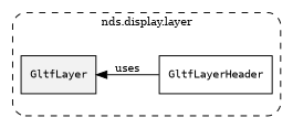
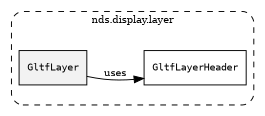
  digraph {
    fontsize=10
    rankdir=LR
    node [fontsize=10 shape=box]
    n1 [fillcolor="#0000000D" label=<<font face="monospace"><table align="center" border="0" cellspacing="0" cellpadding="0"><tr><td href="../../../content/packages/nds.display.layer.html#Structure-GltfLayer" title="Structure defined in nds.display.layer">GltfLayer</td></tr></table></font>> style=filled]
    n2 [label=<<font face="monospace"><table align="center" border="0" cellspacing="0" cellpadding="0"><tr><td href="../../../content/packages/nds.display.layer.html#Structure-GltfLayerHeader" title="Structure defined in nds.display.layer">GltfLayerHeader</td></tr></table></font>>]
    subgraph cluster_1 {
      label="nds.display.layer"
      style="dashed, rounded"
      n1
      n2
    }
-   n2 -> n1 [fontsize=10 label=uses]
+   n1 -> n2 [fontsize=10 label=uses]
  }
